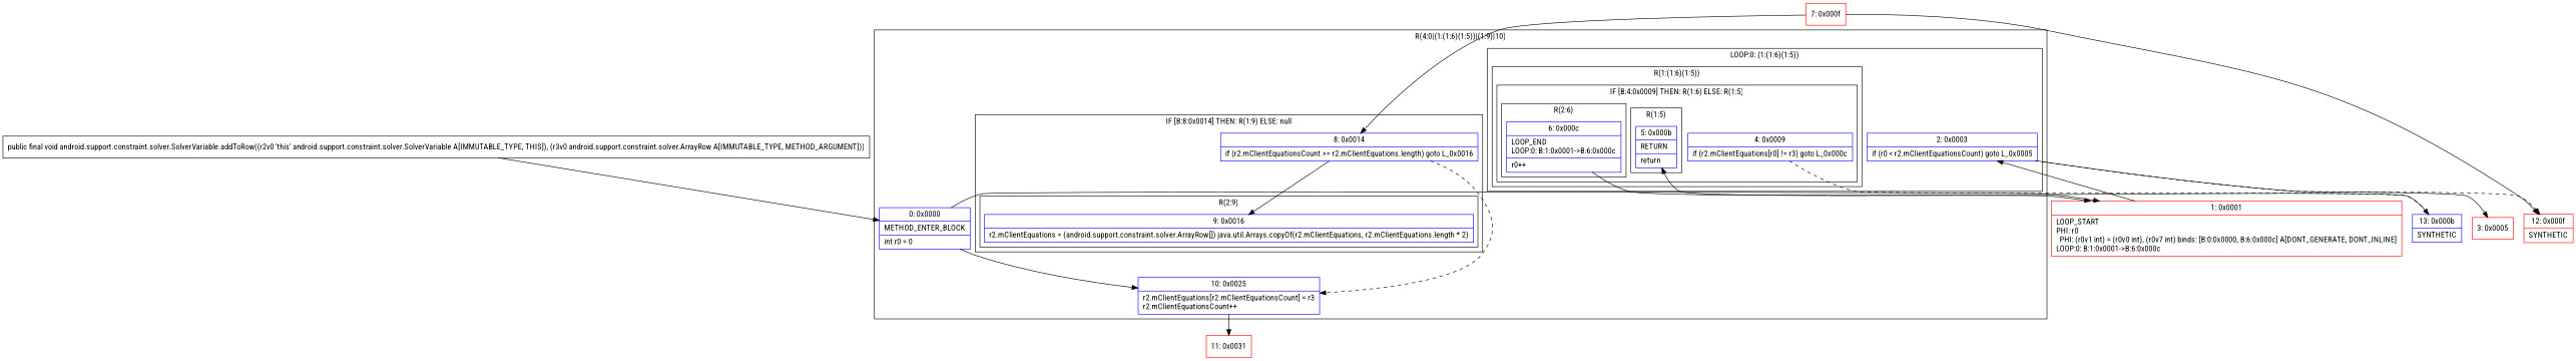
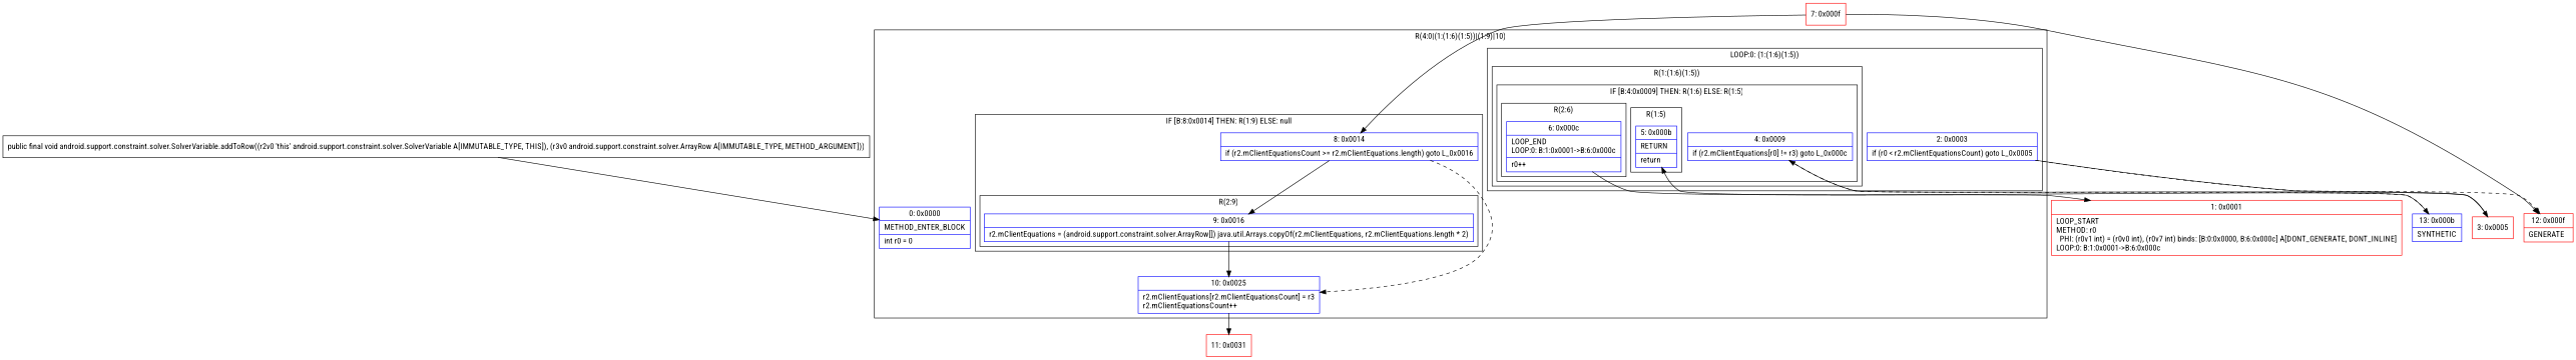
  digraph {
    fontname="Roboto Condensed"
    node [color=blue fontname="Roboto Condensed" shape=record]
    edge [fontname="Roboto Condensed"]
    n1 [label="{6\:\ 0x000c|LOOP_END\lLOOP:0: B:1:0x0001\-\>B:6:0x000c\l|r0++\l}"]
    n2 [label="{5\:\ 0x000b|RETURN\l|return\l}"]
    n3 [label="{4\:\ 0x0009|if (r2.mClientEquations[r0] != r3) goto L_0x000c\l}"]
    n4 [label="{2\:\ 0x0003|if (r0 \< r2.mClientEquationsCount) goto L_0x0005\l}"]
    n5 [label="{9\:\ 0x0016|r2.mClientEquations = (android.support.constraint.solver.ArrayRow[]) java.util.Arrays.copyOf(r2.mClientEquations, r2.mClientEquations.length * 2)\l}"]
    n6 [label="{8\:\ 0x0014|if (r2.mClientEquationsCount \>= r2.mClientEquations.length) goto L_0x0016\l}"]
    n7 [label="{0\:\ 0x0000|METHOD_ENTER_BLOCK\l|int r0 = 0\l}"]
    n8 [label="{10\:\ 0x0025|r2.mClientEquations[r2.mClientEquationsCount] = r3\lr2.mClientEquationsCount++\l}"]
-   n9 [color=red label="{1\:\ 0x0001|LOOP_START\lPHI: r0 \l  PHI: (r0v1 int) = (r0v0 int), (r0v7 int) binds: [B:0:0x0000, B:6:0x000c] A[DONT_GENERATE, DONT_INLINE]\lLOOP:0: B:1:0x0001\-\>B:6:0x000c\l}"]
+   n9 [color=red label="{1\:\ 0x0001|LOOP_START\lMETHOD: r0 \l  PHI: (r0v1 int) = (r0v0 int), (r0v7 int) binds: [B:0:0x0000, B:6:0x000c] A[DONT_GENERATE, DONT_INLINE]\lLOOP:0: B:1:0x0001\-\>B:6:0x000c\l}"]
    n10 [label="{13\:\ 0x000b|SYNTHETIC\l}"]
    n11 [color=red label="{3\:\ 0x0005}"]
-   n12 [color=red label="{12\:\ 0x000f|SYNTHETIC\l}"]
+   n12 [color=red label="{12\:\ 0x000f|GENERATE\l}"]
    n13 [color=red label="{11\:\ 0x0031}"]
    n14 [color=red label="{7\:\ 0x000f}"]
    n15 [label="{public final void android.support.constraint.solver.SolverVariable.addToRow((r2v0 'this' android.support.constraint.solver.SolverVariable A[IMMUTABLE_TYPE, THIS]), (r3v0 android.support.constraint.solver.ArrayRow A[IMMUTABLE_TYPE, METHOD_ARGUMENT])) }" color=""]
    subgraph cluster_1 {
      label="R(4:0|(1:(1:6)(1:5))|(1:9)|10)"
      n7
      n8
      subgraph cluster_2 {
        label="LOOP:0: (1:(1:6)(1:5))"
        n4
        subgraph cluster_3 {
          label="R(1:(1:6)(1:5))"
          subgraph cluster_4 {
            label="IF [B:4:0x0009] THEN: R(1:6) ELSE: R(1:5)"
            n3
            subgraph cluster_5 {
              label="R(2:6)"
              n1
            }
            subgraph cluster_6 {
              label="R(1:5)"
              n2
            }
          }
        }
      }
      subgraph cluster_7 {
        label="IF [B:8:0x0014] THEN: R(1:9) ELSE: null"
        n6
        subgraph cluster_8 {
          label="R(2:9)"
          n5
        }
      }
    }
    n1 -> n9
    n3 -> n10 [style=dashed]
    n4 -> n11
    n4 -> n12 [style=dashed]
-   n7 -> n8
+   n5 -> n8
    n6 -> n5
    n6 -> n8 [style=dashed]
-   n7 -> n9
    n8 -> n13
-   n9 -> n4
    n10 -> n2
+   n11 -> n3
    n14 -> n6
    n14 -> n12
    n15 -> n7
  }
